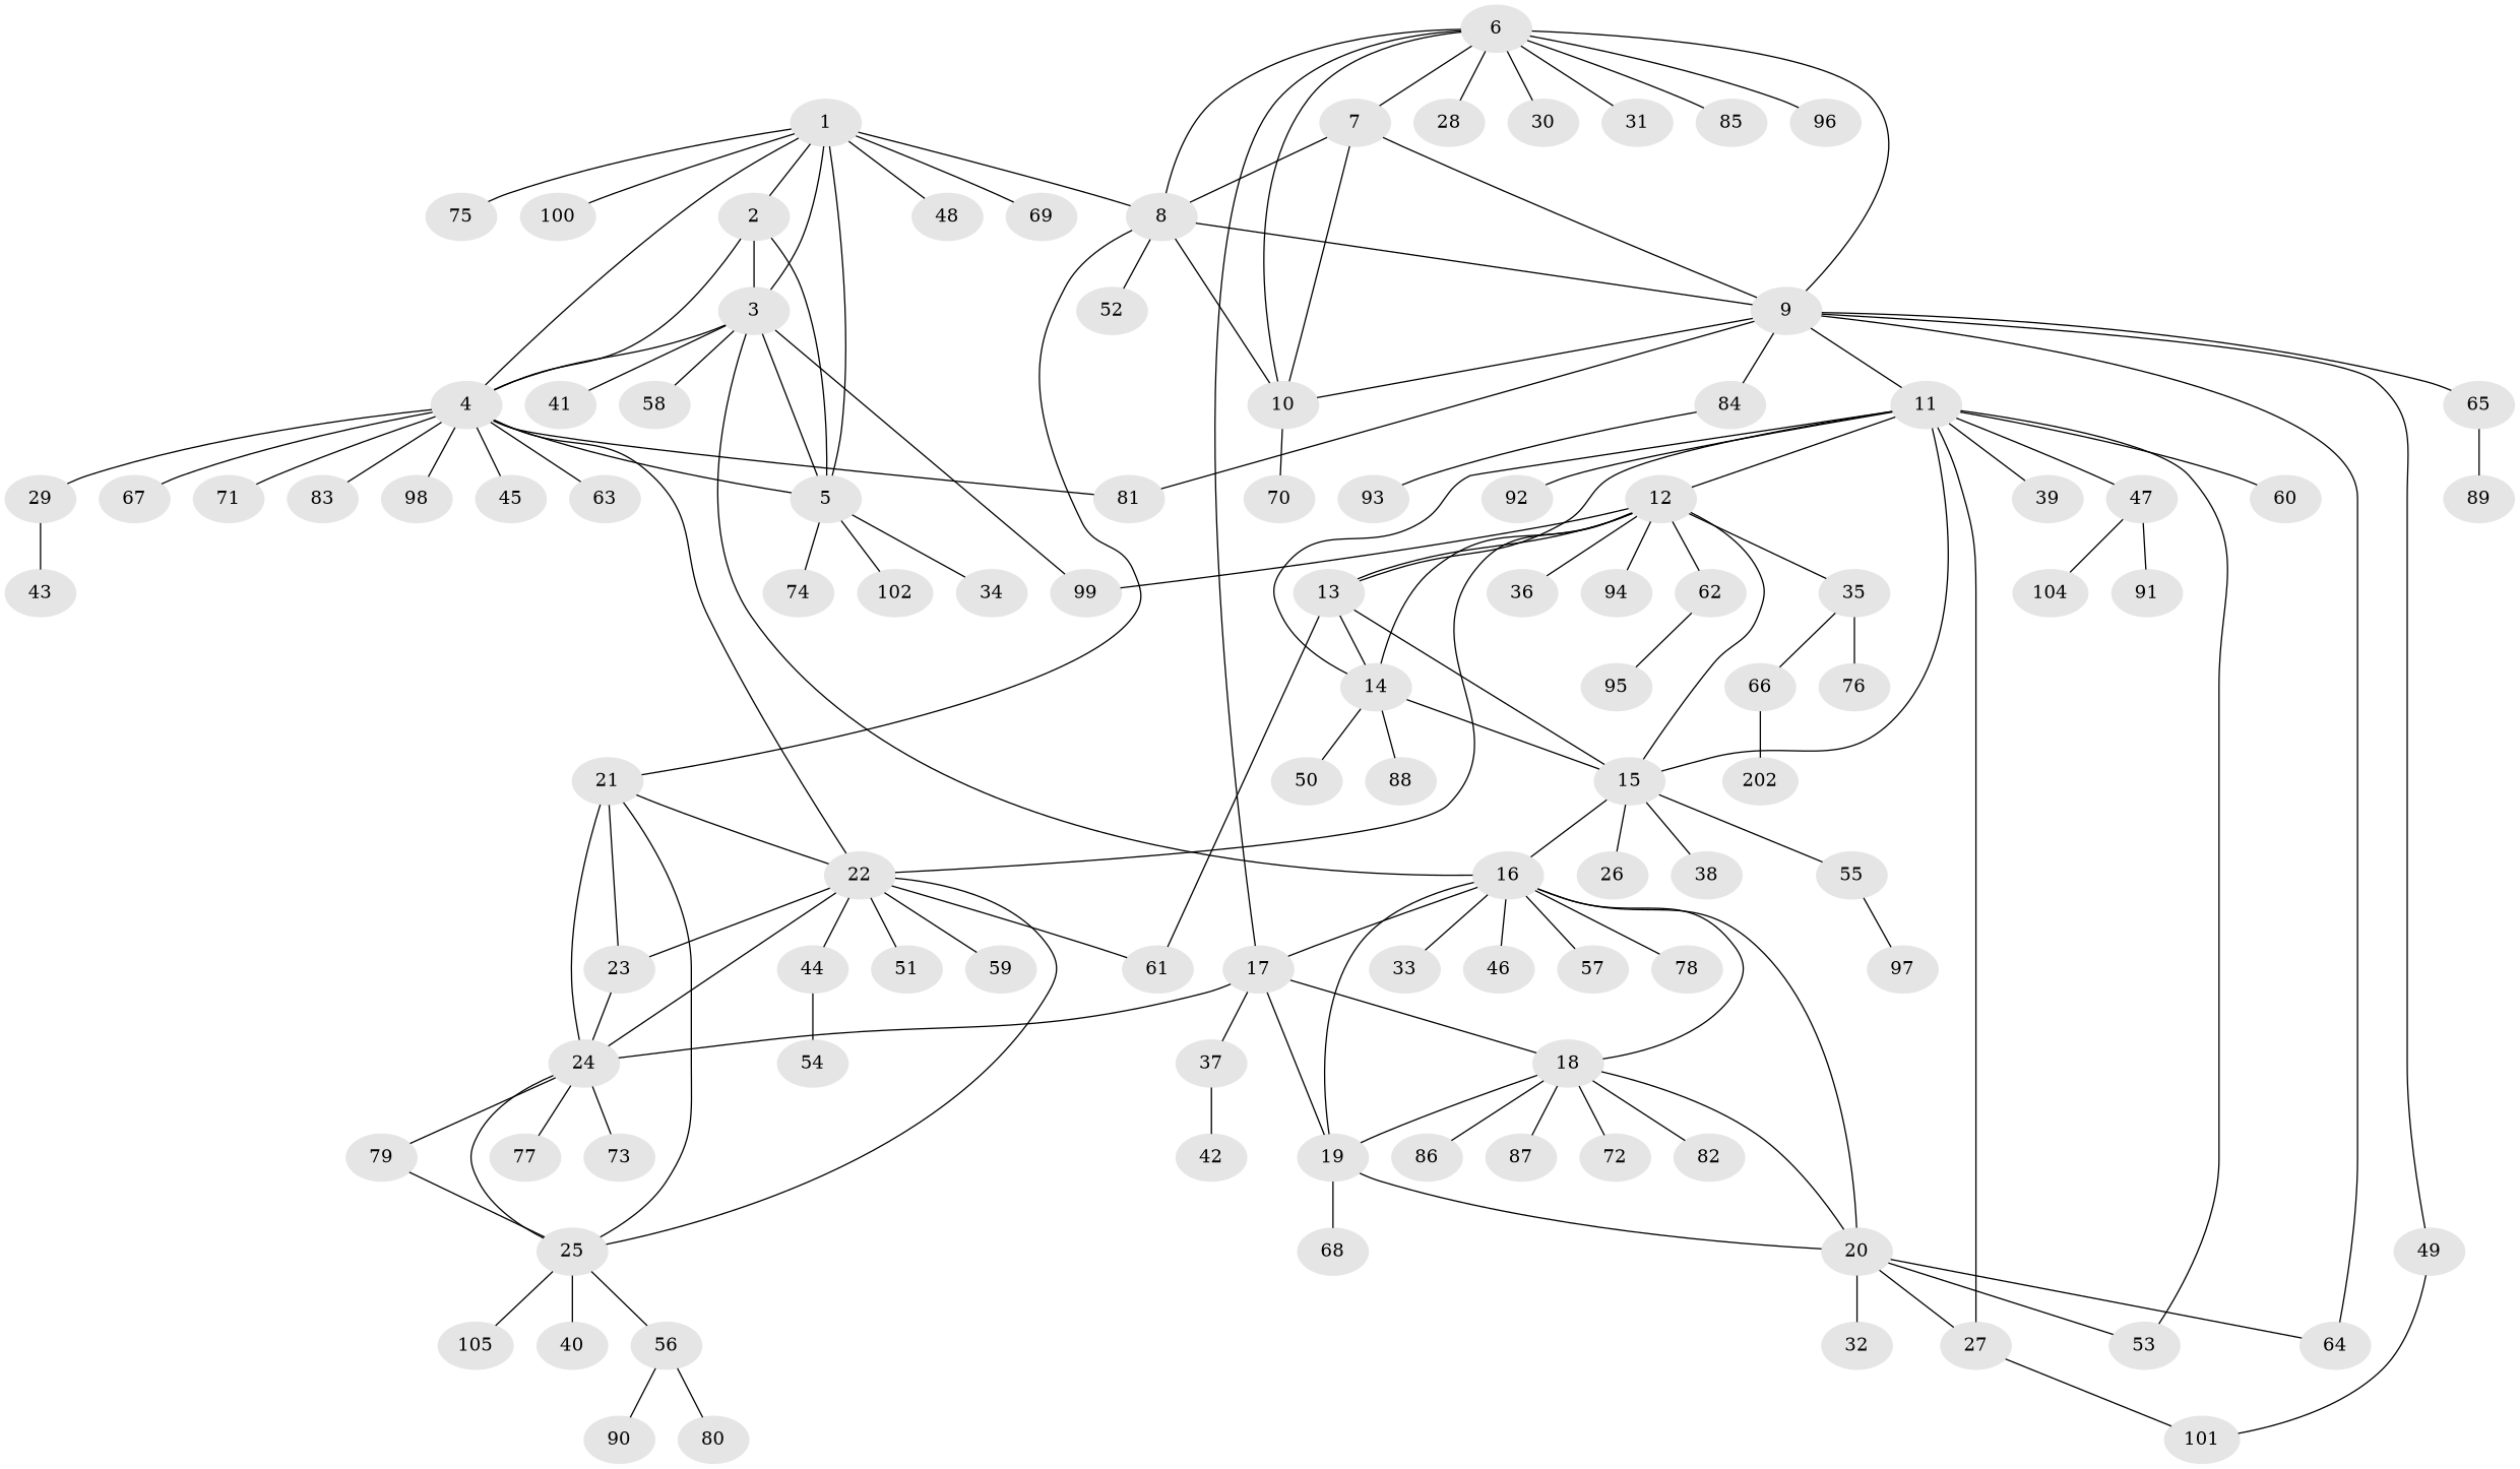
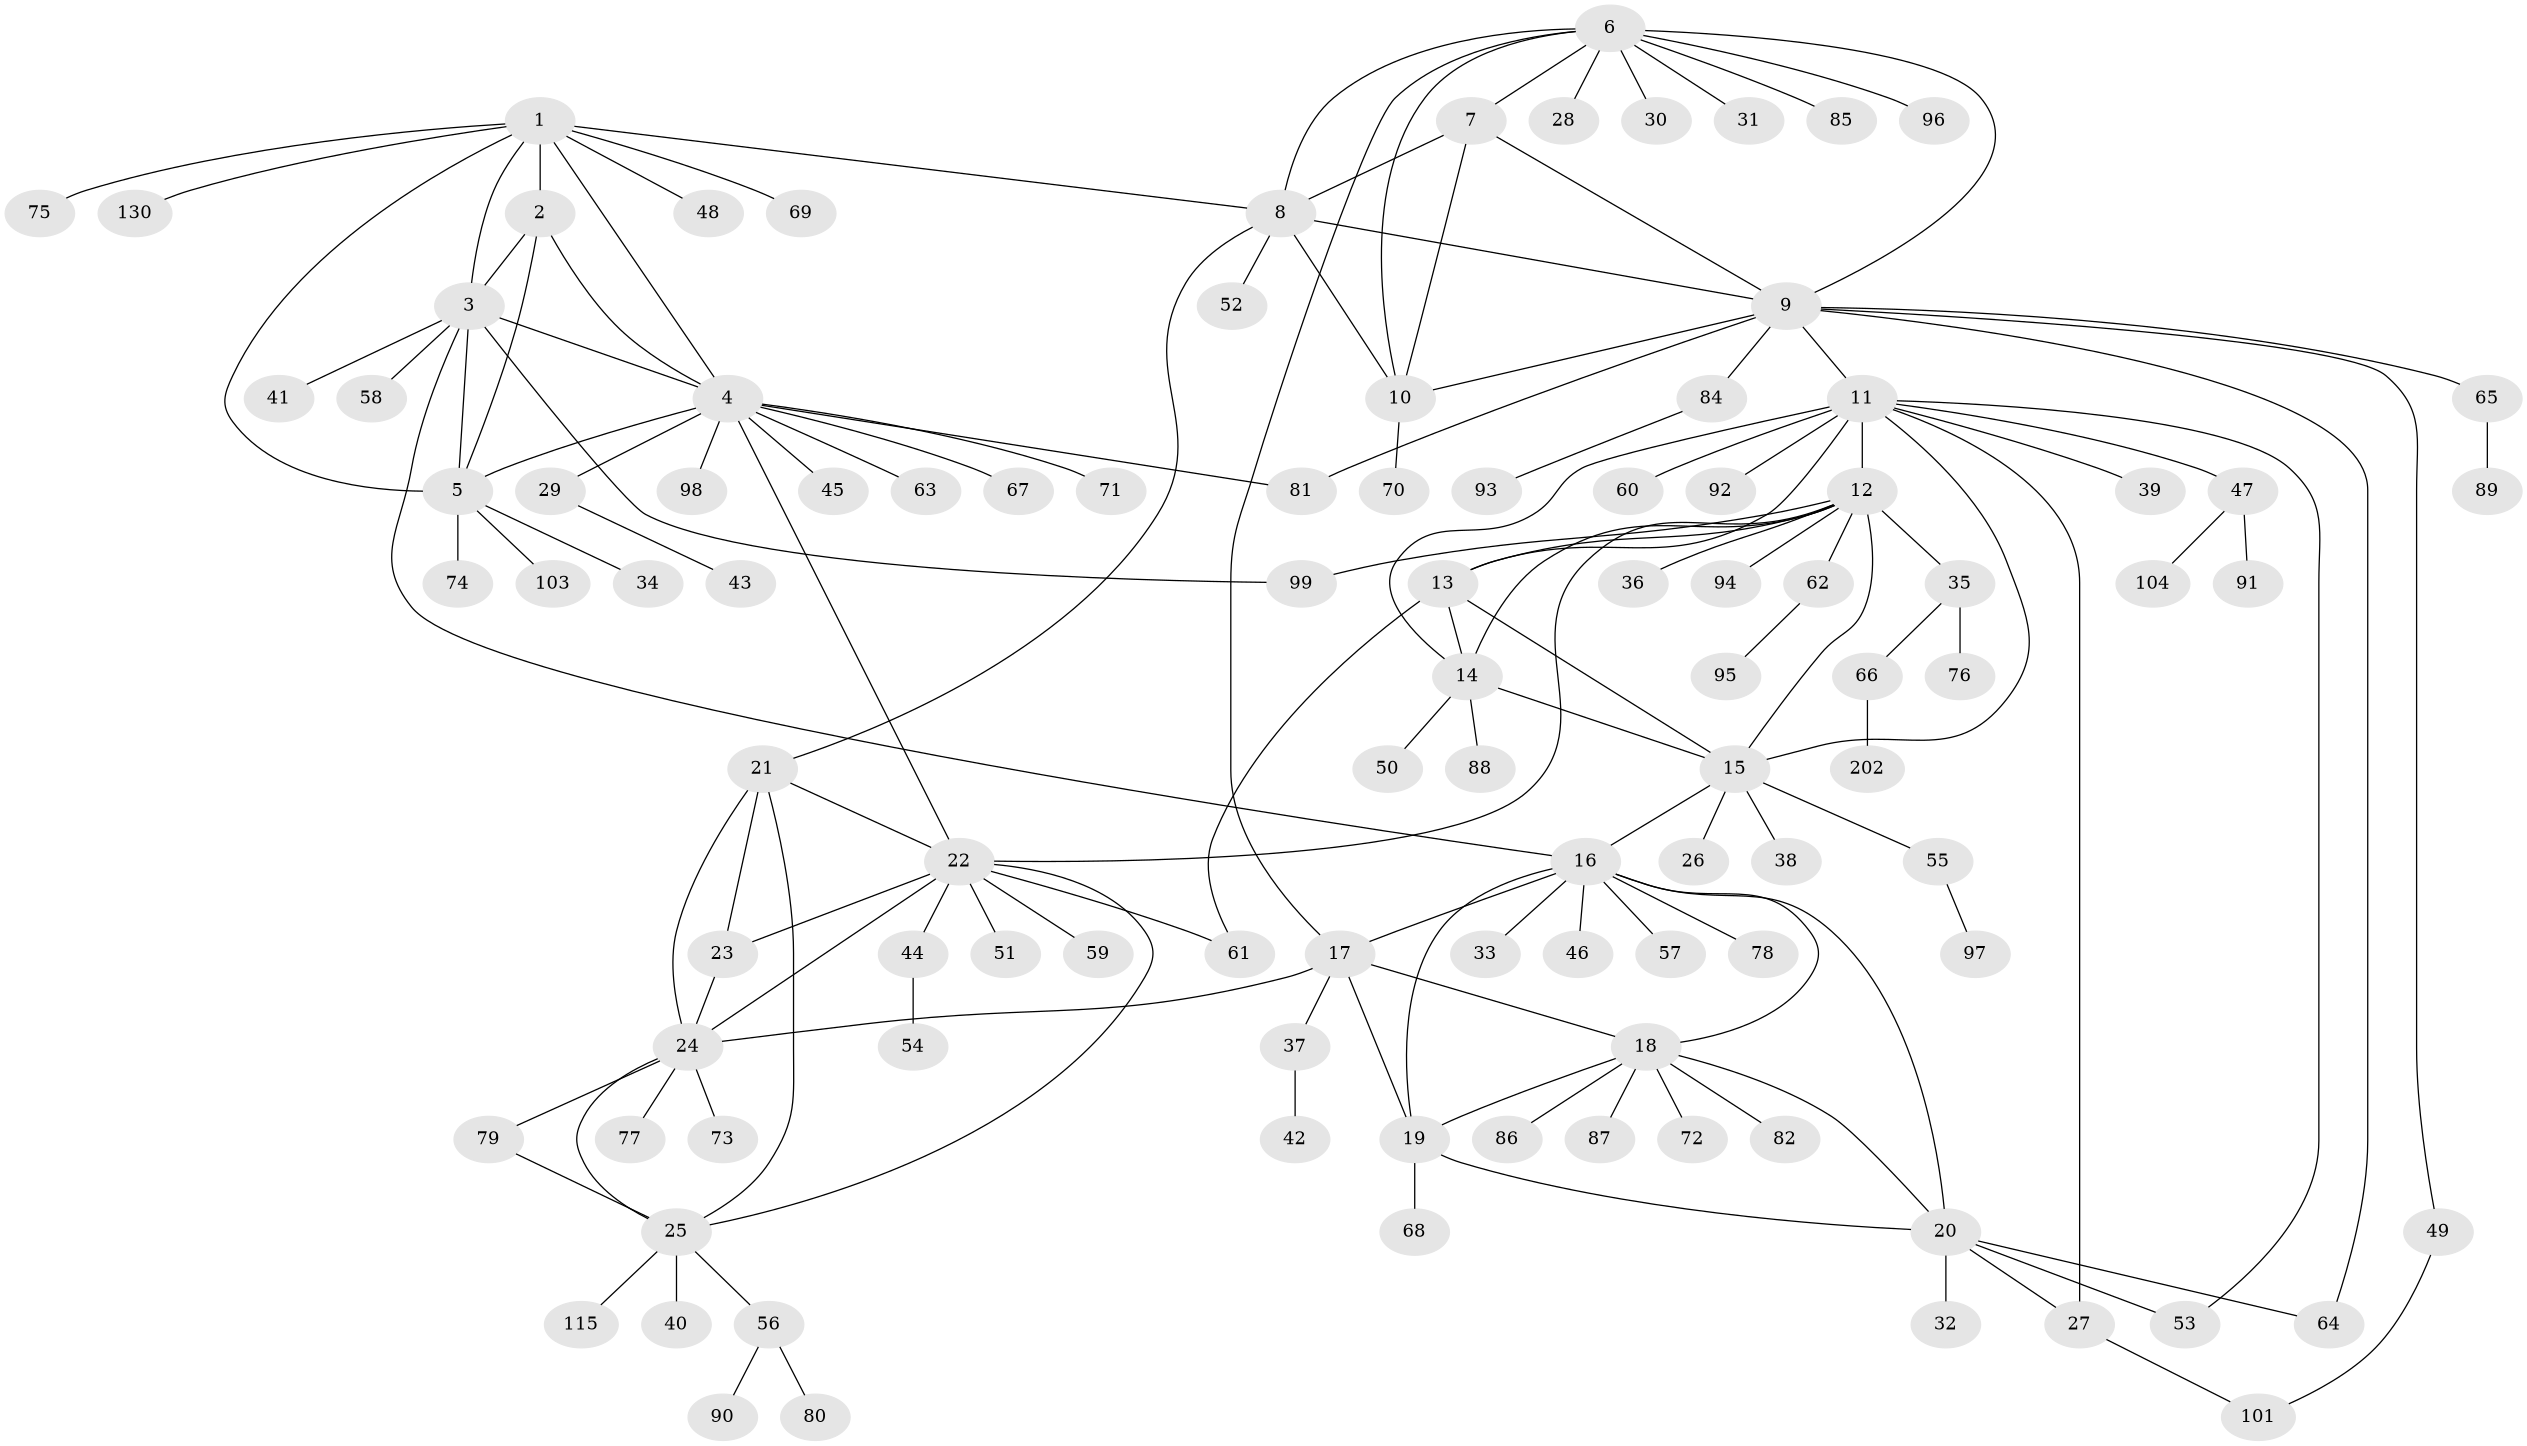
  graph {
    node [color=gray90 style=filled]
    1
    2
    3
    4
    5
    8
    48
    69
    75
-   100
+   100 [label=130]
    16
    41
    58
    99
    22
    29
    45
    63
    67
    71
    81
-   83
    98
    34
    74
-   103 [label=102]
+   103
    9
    10
    21
    52
    17
    18
    19
    20
    33
    46
    57
    78
    13
    14
    15
    61
    24
    23
    25
    44
    51
    59
    43
    6
    7
    28
    30
    31
    85
    96
    11
    49
    64
    65
    84
    70
    37
    12
    27
    39
    47
    53
    60
    92
    101
    89
    93
    35
    36
    62
    94
    50
    88
    26
    38
    55
    91
    104
    66
    76
    95
    72
    82
    86
    87
    68
    32
    97
    73
    77
    79
    42
    40
    56
-   105
+   105 [label=115]
    54
    80
    90
    n105 [label=202]
    1 -- 2
    1 -- 3
    1 -- 4
    1 -- 5
    1 -- 8
    1 -- 48
    1 -- 69
    1 -- 75
    1 -- 100
    2 -- 3
    2 -- 4
    2 -- 5
    3 -- 4
    3 -- 5
    3 -- 16
    3 -- 41
    3 -- 58
    3 -- 99
    4 -- 5
    4 -- 22
    4 -- 29
    4 -- 45
    4 -- 63
    4 -- 67
    4 -- 71
    4 -- 81
-   4 -- 83
    4 -- 98
    5 -- 34
    5 -- 74
    5 -- 103
    8 -- 9
    8 -- 10
    8 -- 21
    8 -- 52
    16 -- 17
    16 -- 18
    16 -- 19
    16 -- 20
    16 -- 33
    16 -- 46
    16 -- 57
    16 -- 78
    22 -- 61
    22 -- 24
    22 -- 23
    22 -- 25
    22 -- 44
    22 -- 51
    22 -- 59
    29 -- 43
    9 -- 81
    9 -- 10
    9 -- 11
    9 -- 49
    9 -- 64
    9 -- 65
    9 -- 84
    10 -- 70
    21 -- 22
    21 -- 24
    21 -- 23
    21 -- 25
    17 -- 18
    17 -- 19
    17 -- 24
    17 -- 37
    18 -- 19
    18 -- 20
    18 -- 72
    18 -- 82
    18 -- 86
    18 -- 87
    19 -- 20
    19 -- 68
    20 -- 64
    20 -- 27
    20 -- 53
    20 -- 32
    13 -- 14
    13 -- 15
    13 -- 61
    14 -- 15
    14 -- 50
    14 -- 88
    15 -- 16
    15 -- 26
    15 -- 38
    15 -- 55
    24 -- 25
    24 -- 73
    24 -- 77
    24 -- 79
    23 -- 24
    25 -- 40
    25 -- 56
    25 -- 105
    44 -- 54
    6 -- 8
    6 -- 9
    6 -- 10
    6 -- 17
    6 -- 7
    6 -- 28
    6 -- 30
    6 -- 31
    6 -- 85
    6 -- 96
    7 -- 8
    7 -- 9
    7 -- 10
    11 -- 13
    11 -- 14
    11 -- 15
    11 -- 12
    11 -- 27
    11 -- 39
    11 -- 47
    11 -- 53
    11 -- 60
    11 -- 92
    49 -- 101
    65 -- 89
    84 -- 93
    37 -- 42
    12 -- 99
    12 -- 22
    12 -- 13
    12 -- 14
    12 -- 15
    12 -- 35
    12 -- 36
    12 -- 62
    12 -- 94
    27 -- 101
    47 -- 91
    47 -- 104
    35 -- 66
    35 -- 76
    62 -- 95
    55 -- 97
    66 -- n105
    79 -- 25
    56 -- 80
    56 -- 90
  }
